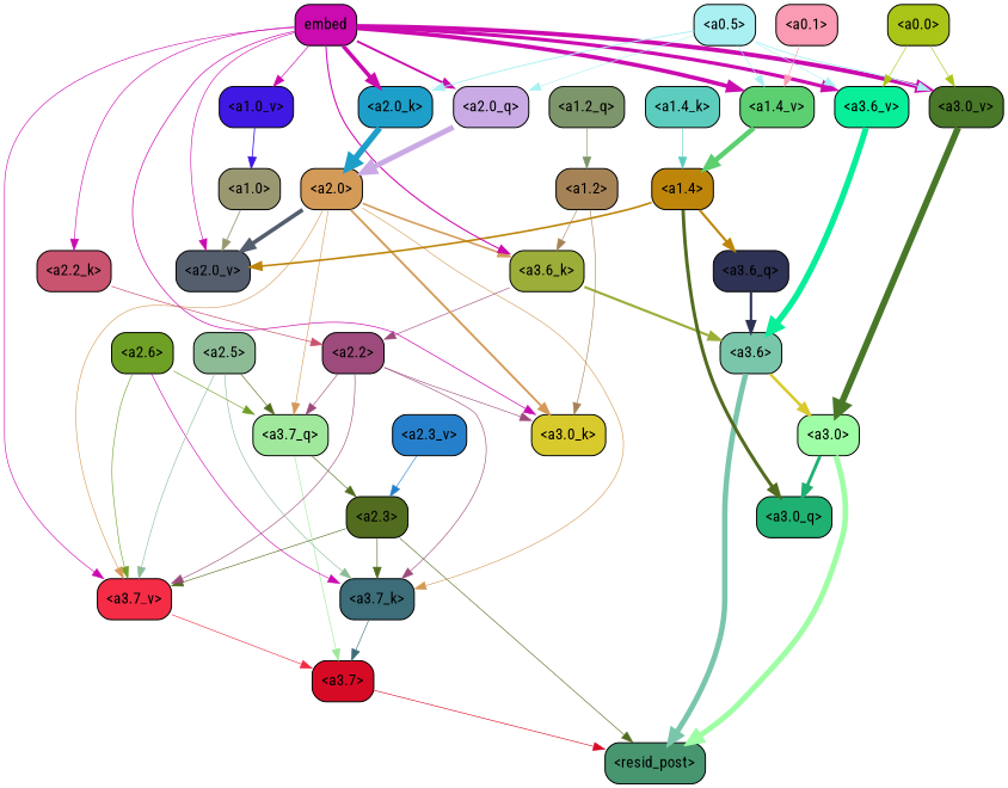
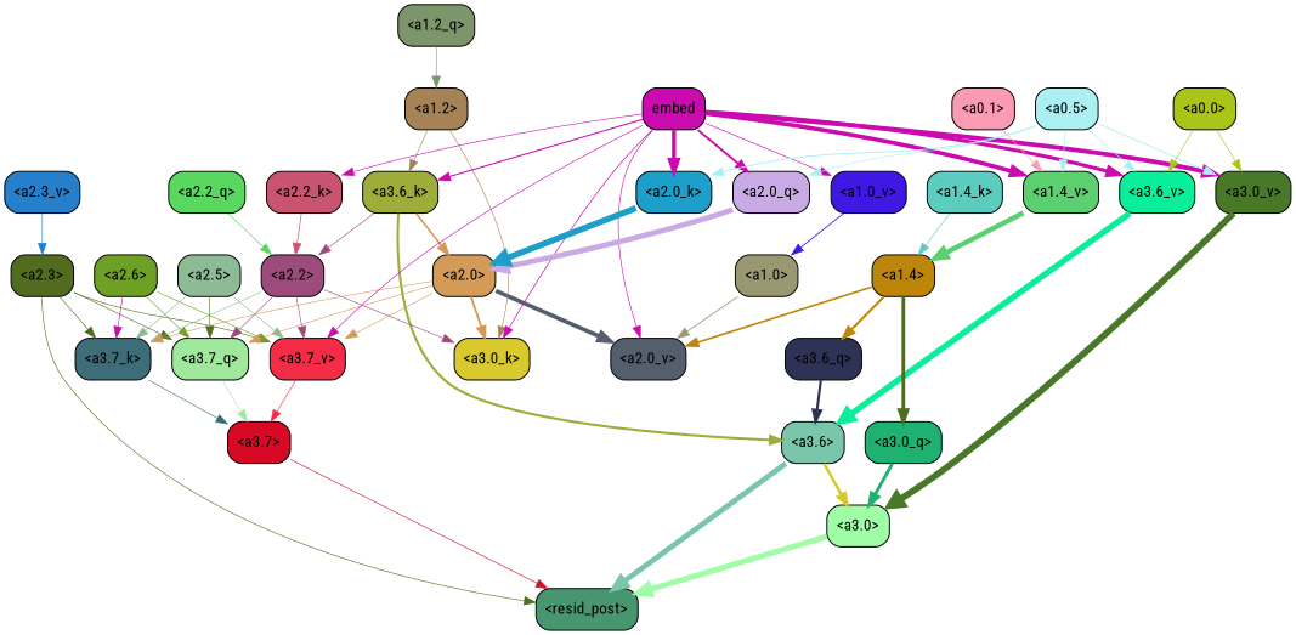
  strict digraph {
    fontname="Roboto Condensed"
    splines=true
    node [color=black fontname="Roboto Condensed" shape=box style="filled, rounded"]
    edge [color="#cb0aaf" fontname="Roboto Condensed" penwidth=0.6]
    "<a3.7>" [fillcolor="#d70a26"]
    "<resid_post>" [fillcolor="#47966f"]
    "<a3.6>" [fillcolor="#7ac6ab"]
    "<a3.0>" [fillcolor="#9ffea5"]
    "<a2.3>" [fillcolor="#516c1e"]
    "<a3.7_q>" [fillcolor="#9fe89c"]
    "<a3.7_k>" [fillcolor="#3c6d79"]
    "<a3.7_v>" [fillcolor="#f42c45"]
    "<a3.6_q>" [fillcolor="#2e3254"]
    "<a3.0_q>" [fillcolor="#1fb171"]
    "<a3.6_k>" [fillcolor="#9dad3a"]
    "<a2.2>" [fillcolor="#9c4b7c"]
    "<a3.0_k>" [fillcolor="#d8c92c"]
    "<a3.6_v>" [fillcolor="#08ee99"]
    "<a3.0_v>" [fillcolor="#487828"]
    "<a2.6>" [fillcolor="#6fa026"]
    "<a2.5>" [fillcolor="#8dbb96"]
    "<a2.0>" [fillcolor="#d49a58"]
    "<a2.0_v>" [fillcolor="#545e6d"]
    "<a1.4>" [fillcolor="#bd850a"]
    "<a1.2>" [fillcolor="#a68357"]
    embed [fillcolor="#cb0aaf"]
    "<a2.0_q>" [fillcolor="#c9aae4"]
    "<a2.2_k>" [fillcolor="#c95470"]
    "<a2.0_k>" [fillcolor="#1d9fca"]
    "<a1.4_v>" [fillcolor="#5ccf71"]
    "<a1.0_v>" [fillcolor="#3f18e3"]
    "<a1.0>" [fillcolor="#9a9871"]
    "<a0.5>" [fillcolor="#aaf0f2"]
    "<a0.0>" [fillcolor="#aac417"]
+   "<a2.2_q>" [fillcolor="#59d760"]
    "<a2.3_v>" [fillcolor="#267fca"]
    "<a1.2_q>" [fillcolor="#7d956a"]
    "<a1.4_k>" [fillcolor="#5bccbd"]
    "<a0.1>" [fillcolor="#fa9bb3"]
    "<a3.7>" -> "<resid_post>" [color="#d70a26"]
    "<a3.6>" -> "<resid_post>" [color="#7ac6ab" penwidth=4.751592040061951]
    "<a3.6>" -> "<a3.0>" [color="#d8c92c" penwidth=2.520303964614868]
    "<a3.0>" -> "<resid_post>" [color="#9ffea5" penwidth=4.904066681861877]
    "<a2.3>" -> "<resid_post>" [color="#516c1e"]
-   "<a3.7_q>" -> "<a2.3>" [color="#516c1e"]
+   "<a2.3>" -> "<a3.7_q>" [color="#516c1e"]
    "<a2.3>" -> "<a3.7_k>" [color="#516c1e"]
    "<a2.3>" -> "<a3.7_v>" [color="#516c1e"]
    "<a3.7_q>" -> "<a3.7>" [color="#9fe89c"]
    "<a3.7_k>" -> "<a3.7>" [color="#3c6d79"]
    "<a3.7_v>" -> "<a3.7>" [color="#f42c45"]
    "<a3.6_q>" -> "<a3.6>" [color="#2e3254" penwidth=2.160832464694977]
-   "<a3.0>" -> "<a3.0_q>" [color="#1fb171" penwidth=2.870753765106201]
+   "<a3.0_q>" -> "<a3.0>" [color="#1fb171" penwidth=2.870753765106201]
    "<a3.6_k>" -> "<a3.6>" [color="#9dad3a" penwidth=2.13908451795578]
    "<a3.6_k>" -> "<a2.2>" [color="#9c4b7c"]
    "<a2.2>" -> "<a3.7_q>" [color="#9c4b7c"]
-   "<a2.2>" -> "<a3.7_k>" [color="#9c4b7c"]
+   "<a2.2>" -> "<a3.7_k>" [color="#8dbb96"]
    "<a2.2>" -> "<a3.7_v>" [color="#9c4b7c"]
    "<a2.2>" -> "<a3.0_k>" [color="#9c4b7c"]
    "<a3.6_v>" -> "<a3.6>" [color="#08ee99" penwidth=5.297133803367615]
    "<a3.0_v>" -> "<a3.0>" [color="#487828" penwidth=5.680712580680847]
    "<a2.6>" -> "<a3.7_q>" [color="#6fa026"]
    "<a2.6>" -> "<a3.7_k>"
    "<a2.6>" -> "<a3.7_v>" [color="#6fa026"]
    "<a2.5>" -> "<a3.7_q>" [color="#516c1e"]
    "<a2.5>" -> "<a3.7_k>" [color="#8dbb96"]
    "<a2.5>" -> "<a3.7_v>" [color="#8dbb96"]
    "<a2.0>" -> "<a3.7_q>" [color="#d49a58"]
    "<a2.0>" -> "<a3.7_k>" [color="#d49a58"]
    "<a2.0>" -> "<a3.7_v>" [color="#d49a58"]
-   "<a2.0>" -> "<a3.6_k>" [color="#d49a58" penwidth=1.5897698998451233]
+   "<a3.6_k>" -> "<a2.0>" [color="#d49a58" penwidth=1.5897698998451233]
    "<a2.0>" -> "<a3.0_k>" [color="#d49a58" penwidth=1.8405593037605286]
    "<a2.0>" -> "<a2.0_v>" [color="#545e6d" penwidth=3.5938978791236877]
    "<a1.4>" -> "<a3.6_q>" [color="#bd850a" penwidth=2.038943290710449]
    "<a1.4>" -> "<a3.0_q>" [color="#516c1e" penwidth=2.9756359085440636]
    "<a1.4>" -> "<a2.0_v>" [color="#bd850a" penwidth=1.6503054380882531]
    "<a1.2>" -> "<a3.6_k>" [color="#a68357"]
    "<a1.2>" -> "<a3.0_k>" [color="#a68357"]
    embed -> "<a3.7_v>"
    embed -> "<a3.6_k>" [penwidth=1.046662151813507]
    embed -> "<a3.0_k>" [penwidth=0.6800519227981567]
    embed -> "<a3.6_v>" [penwidth=3.1840110421180725]
    embed -> "<a3.0_v>" [penwidth=3.9005755856633186]
    embed -> "<a2.0_v>"
    embed -> "<a2.0_q>" [penwidth=1.85904461145401]
    embed -> "<a2.2_k>"
    embed -> "<a2.0_k>" [penwidth=3.5012558698654175]
    embed -> "<a1.4_v>" [penwidth=3.6756038665771484]
    embed -> "<a1.0_v>" [penwidth=0.6254805326461792]
    "<a2.0_q>" -> "<a2.0>" [color="#c9aae4" penwidth=4.690633252263069]
    "<a2.2_k>" -> "<a2.2>" [color="#c95470" penwidth=0.6862771511077881]
    "<a2.0_k>" -> "<a2.0>" [color="#1d9fca" penwidth=5.3401959836483]
    "<a1.4_v>" -> "<a1.4>" [color="#5ccf71" penwidth=4.380064785480499]
    "<a1.0_v>" -> "<a1.0>" [color="#3f18e3" penwidth=0.8271287679672241]
    "<a1.0>" -> "<a2.0_v>" [color="#9a9871" penwidth=0.8279995210468769]
    "<a0.5>" -> "<a3.6_v>" [color="#aaf0f2"]
    "<a0.5>" -> "<a3.0_v>" [color="#aaf0f2" penwidth=0.8493617177009583]
    "<a0.5>" -> "<a2.0_q>" [color="#aaf0f2"]
    "<a0.5>" -> "<a2.0_k>" [color="#aaf0f2" penwidth=0.9490888118743896]
    "<a0.5>" -> "<a1.4_v>" [color="#aaf0f2" penwidth=0.6066105961799622]
    "<a0.0>" -> "<a3.6_v>" [color="#aac417"]
    "<a0.0>" -> "<a3.0_v>" [color="#aac417"]
+   "<a2.2_q>" -> "<a2.2>" [color="#59d760" penwidth=0.6160273104906082]
    "<a2.3_v>" -> "<a2.3>" [color="#267fca"]
    "<a1.2_q>" -> "<a1.2>" [color="#7d956a"]
    "<a1.4_k>" -> "<a1.4>" [color="#5bccbd"]
    "<a0.1>" -> "<a1.4_v>" [color="#fa9bb3"]
  }
